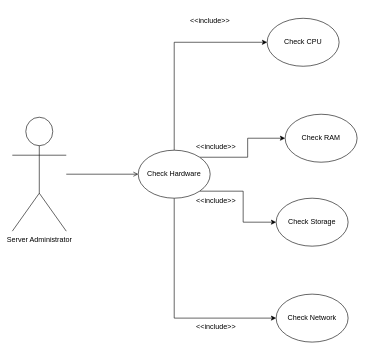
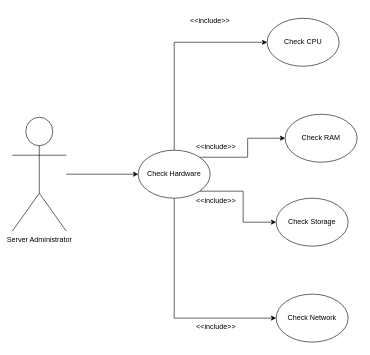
  <mxCell id="0" />
  <mxCell id="1" parent="0" />
- <mxCell id="2" style="edgeStyle=orthogonalEdgeStyle;rounded=0;orthogonalLoop=1;jettySize=auto;html=1;entryX=0;entryY=0.5;entryDx=0;entryDy=0;endArrow=open;" edge="1" parent="1" source="3" target="8"><mxGeometry relative="1" as="geometry" /></mxCell>
+ <mxCell id="2" style="edgeStyle=orthogonalEdgeStyle;rounded=0;orthogonalLoop=1;jettySize=auto;html=1;entryX=0;entryY=0.5;entryDx=0;entryDy=0;" edge="1" parent="1" source="3" target="8"><mxGeometry relative="1" as="geometry" /></mxCell>
  <mxCell id="3" value="Server Administrator&lt;div&gt;&lt;br&gt;&lt;/div&gt;" style="shape=umlActor;verticalLabelPosition=bottom;verticalAlign=top;html=1;outlineConnect=0;" vertex="1" parent="1"><mxGeometry x="20" y="195" width="90" height="190" as="geometry" /></mxCell>
  <mxCell id="4" style="edgeStyle=orthogonalEdgeStyle;rounded=0;orthogonalLoop=1;jettySize=auto;html=1;exitX=0.5;exitY=0;exitDx=0;exitDy=0;entryX=0;entryY=0.5;entryDx=0;entryDy=0;" edge="1" parent="1" source="8" target="9"><mxGeometry relative="1" as="geometry" /></mxCell>
  <mxCell id="5" style="edgeStyle=orthogonalEdgeStyle;rounded=0;orthogonalLoop=1;jettySize=auto;html=1;exitX=1;exitY=0;exitDx=0;exitDy=0;entryX=0;entryY=0.5;entryDx=0;entryDy=0;" edge="1" parent="1" source="8" target="11"><mxGeometry relative="1" as="geometry" /></mxCell>
  <mxCell id="6" style="edgeStyle=orthogonalEdgeStyle;rounded=0;orthogonalLoop=1;jettySize=auto;html=1;exitX=1;exitY=1;exitDx=0;exitDy=0;entryX=0;entryY=0.5;entryDx=0;entryDy=0;" edge="1" parent="1" source="8" target="10"><mxGeometry relative="1" as="geometry" /></mxCell>
  <mxCell id="7" style="edgeStyle=orthogonalEdgeStyle;rounded=0;orthogonalLoop=1;jettySize=auto;html=1;exitX=0.5;exitY=1;exitDx=0;exitDy=0;entryX=0;entryY=0.5;entryDx=0;entryDy=0;" edge="1" parent="1" source="8" target="12"><mxGeometry relative="1" as="geometry" /></mxCell>
  <mxCell id="8" value="Check Hardware" style="ellipse;whiteSpace=wrap;html=1;" vertex="1" parent="1"><mxGeometry x="230" y="250" width="120" height="80" as="geometry" /></mxCell>
  <mxCell id="9" value="Check CPU" style="ellipse;whiteSpace=wrap;html=1;" vertex="1" parent="1"><mxGeometry x="445" y="30" width="120" height="80" as="geometry" /></mxCell>
  <mxCell id="10" value="Check Storage" style="ellipse;whiteSpace=wrap;html=1;" vertex="1" parent="1"><mxGeometry x="460" y="330" width="120" height="80" as="geometry" /></mxCell>
  <mxCell id="11" value="Check RAM" style="ellipse;whiteSpace=wrap;html=1;" vertex="1" parent="1"><mxGeometry x="475" y="190" width="120" height="80" as="geometry" /></mxCell>
  <mxCell id="12" value="Check Network" style="ellipse;whiteSpace=wrap;html=1;" vertex="1" parent="1"><mxGeometry x="460" y="490" width="120" height="80" as="geometry" /></mxCell>
  <mxCell id="13" value="&amp;lt;&amp;lt;include&amp;gt;&amp;gt;" style="text;html=1;align=center;verticalAlign=middle;whiteSpace=wrap;rounded=0;" vertex="1" parent="1"><mxGeometry x="320" y="20" width="60" height="30" as="geometry" /></mxCell>
  <mxCell id="14" value="&amp;lt;&amp;lt;include&amp;gt;&amp;gt;" style="text;html=1;align=center;verticalAlign=middle;whiteSpace=wrap;rounded=0;" vertex="1" parent="1"><mxGeometry x="330" y="230" width="60" height="30" as="geometry" /></mxCell>
  <mxCell id="15" value="&amp;lt;&amp;lt;include&amp;gt;&amp;gt;" style="text;html=1;align=center;verticalAlign=middle;whiteSpace=wrap;rounded=0;" vertex="1" parent="1"><mxGeometry x="330" y="320" width="60" height="30" as="geometry" /></mxCell>
  <mxCell id="16" value="&amp;lt;&amp;lt;include&amp;gt;&amp;gt;" style="text;html=1;align=center;verticalAlign=middle;whiteSpace=wrap;rounded=0;" vertex="1" parent="1"><mxGeometry x="330" y="530" width="60" height="30" as="geometry" /></mxCell>
